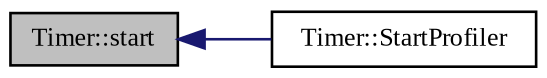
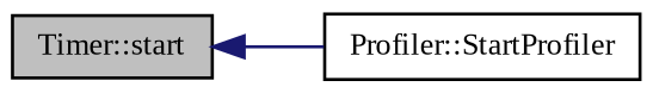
  digraph {
    rankdir=LR
    fontname="Liberation Serif"
    node [color=black fontname="Liberation Serif" fontsize=10 shape=record style=filled]
    n1 [fillcolor=grey75 fontcolor=black height=0.2 label="Timer::start" width=0.4]
-   n2 [fillcolor=white height=0.2 label="Timer::StartProfiler" width=0.4]
+   n2 [fillcolor=white height=0.2 label="Profiler::StartProfiler" width=0.4]
    n1 -> n2 [color=midnightblue dir=back fontname="Liberation Serif" fontsize=10 labelfontname=Helvetica labelfontsize=10 style=solid]
  }
